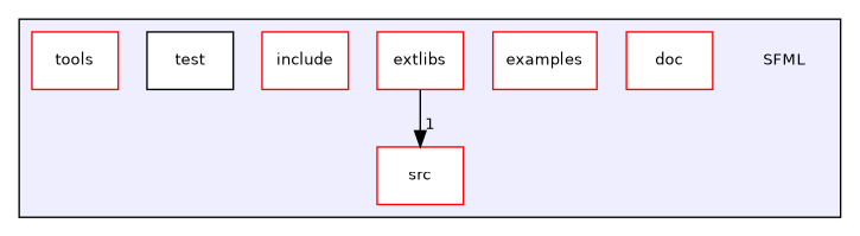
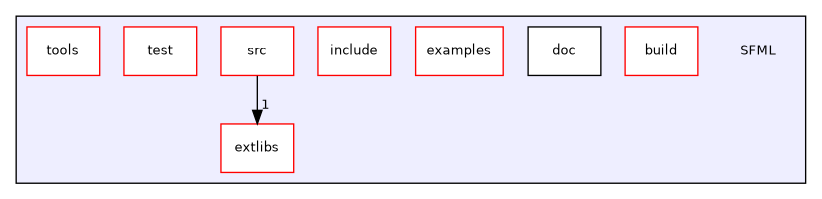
  digraph {
    compound=true
    node [fontname=Helvetica fontsize=10 shape=box color=red fillcolor=white style=filled]
    n1 [label=SFML shape=plaintext color="" fillcolor="" style=""]
-   n3 [label=doc]
+   n2 [label=build]
+   n3 [label=doc color=""]
    n4 [label=examples]
    n5 [label=extlibs]
    n6 [label=include]
    n7 [label=src]
-   n8 [color=black label=test]
+   n8 [label=test]
    n9 [label=tools]
    subgraph cluster_1 {
      bgcolor="#eeeeff"
      pencolor=black
      n1
+     n2
      n3
      n4
      n5
      n6
      n7
      n8
      n9
    }
-   n5 -> n7 [headlabel=1 labeldistance=1.5 labelfontname=Helvetica labelfontsize=10]
+   n7 -> n5 [headlabel=1 labeldistance=1.5 labelfontname=Helvetica labelfontsize=10]
  }
